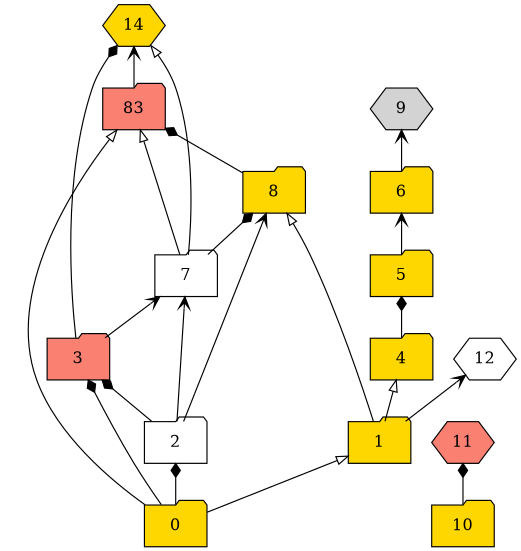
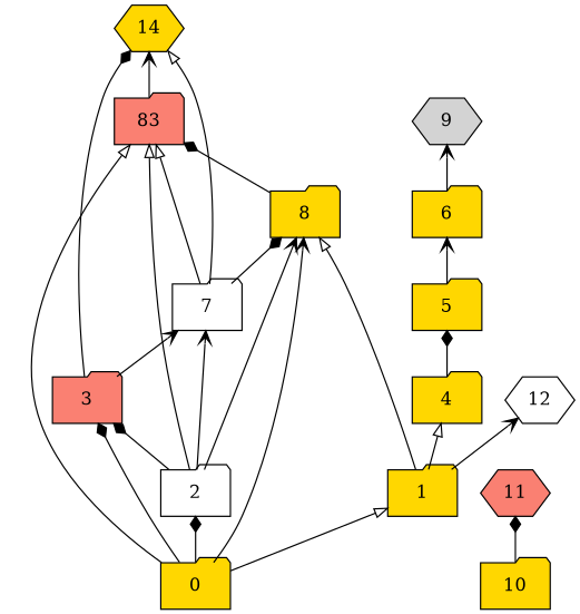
  digraph {
    rankdir=BT
    node [fillcolor=gold shape=folder style=filled]
    edge [arrowhead=diamond]
    0
    1
    2 [fillcolor=white]
    8
    n5 [fillcolor=salmon label=83]
    3 [fillcolor=salmon]
    4
    12 [fillcolor=white shape=hexagon]
    7 [fillcolor=white]
    14 [shape=hexagon]
    5
    6
    9 [fillcolor=lightgrey shape=hexagon]
    11 [fillcolor=salmon shape=hexagon]
    10
    0 -> 1 [arrowhead=onormal]
    0 -> 2
+   0 -> 8 [arrowhead=vee]
    0 -> n5 [arrowhead=onormal]
    0 -> 3
    1 -> 8 [arrowhead=onormal]
    1 -> 4 [arrowhead=onormal]
    1 -> 12 [arrowhead=vee]
    2 -> 8 [arrowhead=vee]
+   2 -> n5 [arrowhead=onormal]
    2 -> 3
    2 -> 7 [arrowhead=vee]
    8 -> n5
    n5 -> 14 [arrowhead=vee]
    3 -> 7 [arrowhead=vee]
    3 -> 14
    4 -> 5
    7 -> 8
    7 -> n5 [arrowhead=onormal]
    7 -> 14 [arrowhead=onormal]
    5 -> 6 [arrowhead=vee]
    6 -> 9 [arrowhead=vee]
    10 -> 11
  }
